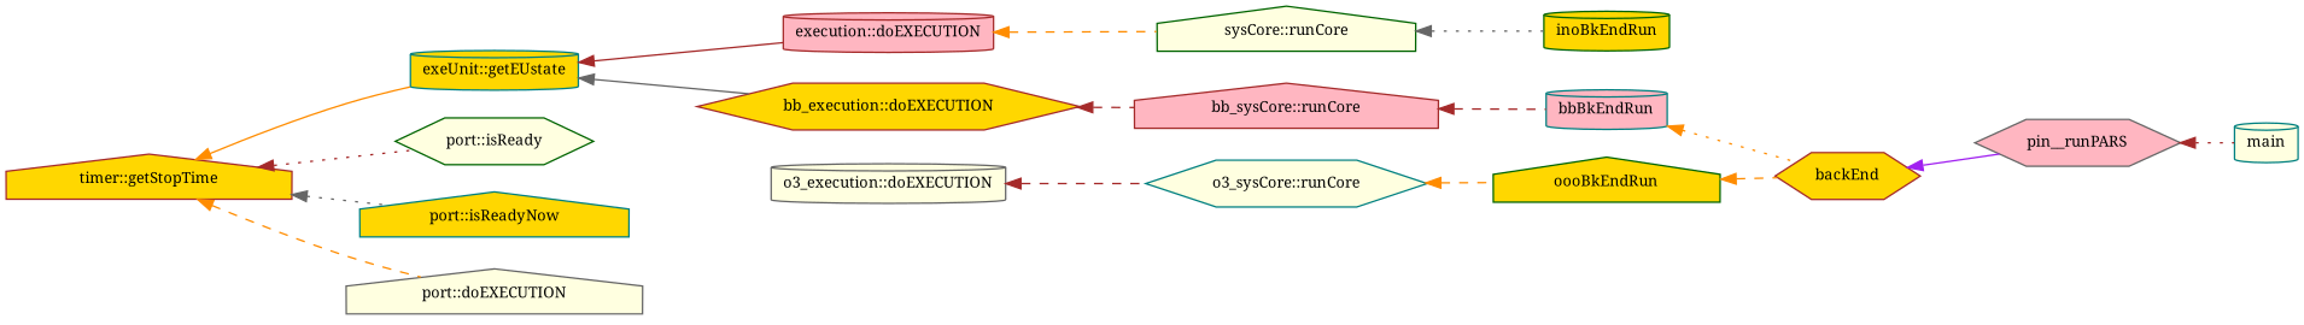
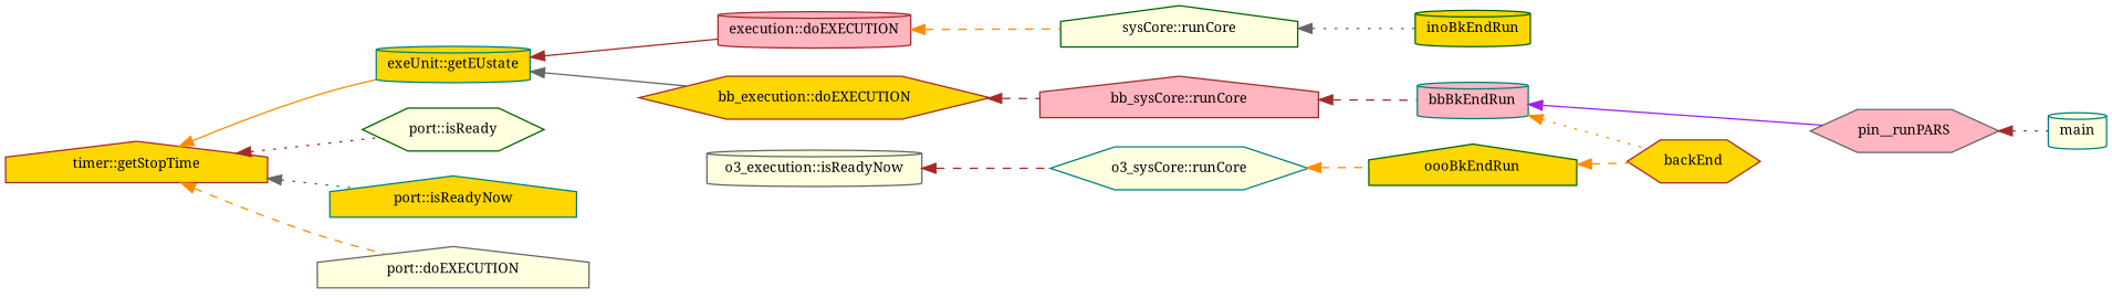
  digraph {
    fontname="Noto Serif"
    rankdir=LR
    node [color=brown fillcolor=gold fontname="Noto Serif" fontsize=10 shape=house style=filled]
    edge [color=darkorange dir=back fontname="Noto Serif" fontsize=10 labelfontname=Helvetica labelfontsize=10 style=dashed]
    n1 [fontcolor=black height=0.2 label="timer::getStopTime" width=0.4]
    n2 [color=teal height=0.2 label="exeUnit::getEUstate" shape=cylinder width=0.4]
    n3 [color=darkgreen fillcolor=lightyellow height=0.2 label="port::isReady" shape=hexagon width=0.4]
    n4 [color=teal height=0.2 label="port::isReadyNow" width=0.4]
    n5 [color=gray40 fillcolor=lightyellow height=0.2 label="port::doEXECUTION" width=0.4]
    n6 [fillcolor=lightpink height=0.2 label="execution::doEXECUTION" shape=cylinder width=0.4]
    n7 [height=0.2 label="bb_execution::doEXECUTION" shape=hexagon width=0.4]
-   n8 [color=gray40 fillcolor=lightyellow height=0.2 label="o3_execution::doEXECUTION" shape=cylinder width=0.4]
+   n8 [color=gray40 fillcolor=lightyellow height=0.2 label="o3_execution::isReadyNow" shape=cylinder width=0.4]
    n9 [color=teal fillcolor=lightyellow height=0.2 label="o3_sysCore::runCore" shape=hexagon width=0.4]
    n10 [color=darkgreen fillcolor=lightyellow height=0.2 label="sysCore::runCore" width=0.4]
    n11 [fillcolor=lightpink height=0.2 label="bb_sysCore::runCore" width=0.4]
    n12 [color=darkgreen height=0.2 label=oooBkEndRun width=0.4]
    n13 [height=0.2 label=backEnd shape=hexagon width=0.4]
    n14 [color=gray40 fillcolor=lightpink height=0.2 label=pin__runPARS shape=hexagon width=0.4]
    n15 [color=teal fillcolor=lightyellow height=0.2 label=main shape=cylinder width=0.4]
    n16 [color=darkgreen height=0.2 label=inoBkEndRun shape=cylinder width=0.4]
    n17 [color=teal fillcolor=lightpink height=0.2 label=bbBkEndRun shape=cylinder width=0.4]
    n1 -> n2 [style=solid]
    n1 -> n3 [color=brown style=dotted]
    n1 -> n4 [color=gray40 style=dotted]
    n1 -> n5
    n2 -> n6 [color=brown style=solid]
    n2 -> n7 [color=gray40 style=solid]
    n6 -> n10
    n7 -> n11 [color=brown]
    n8 -> n9 [color=brown]
    n9 -> n12
    n10 -> n16 [color=gray40 style=dotted]
    n11 -> n17 [color=brown]
    n12 -> n13
-   n13 -> n14 [color=purple style=solid]
+   n17 -> n14 [color=purple style=solid]
    n14 -> n15 [color=brown style=dotted]
    n17 -> n13 [style=dotted]
  }
